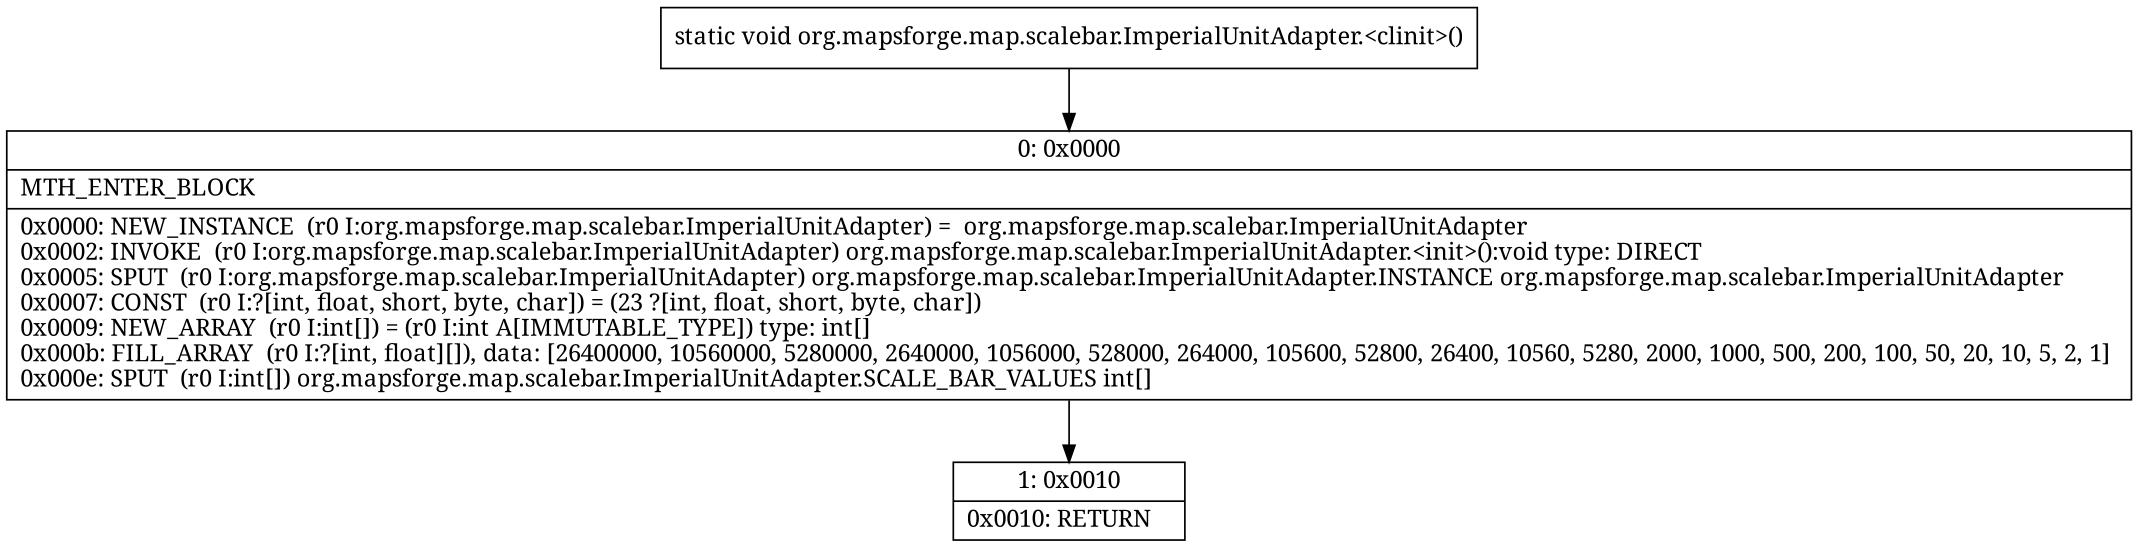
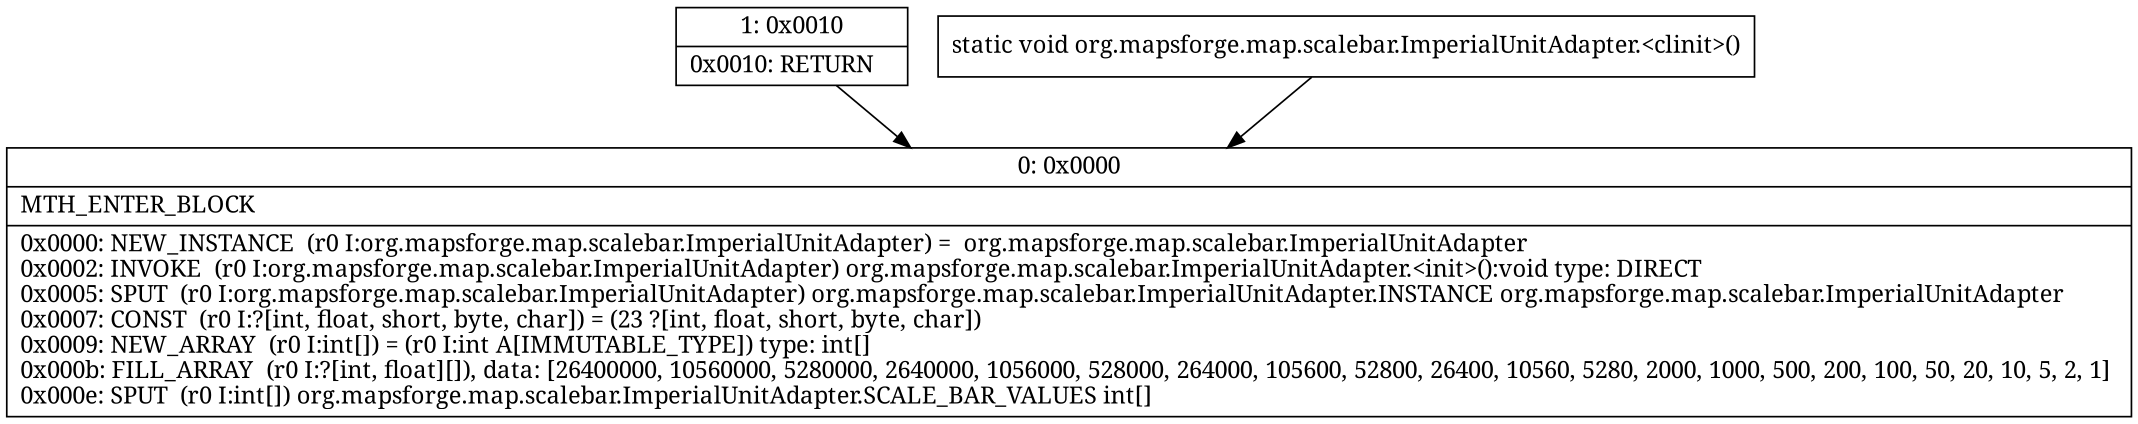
  digraph {
    fontname="Noto Serif"
    node [shape=record fontname="Noto Serif"]
    edge [fontname="Noto Serif"]
    n1 [label="{0\:\ 0x0000|MTH_ENTER_BLOCK\l|0x0000: NEW_INSTANCE  (r0 I:org.mapsforge.map.scalebar.ImperialUnitAdapter) =  org.mapsforge.map.scalebar.ImperialUnitAdapter \l0x0002: INVOKE  (r0 I:org.mapsforge.map.scalebar.ImperialUnitAdapter) org.mapsforge.map.scalebar.ImperialUnitAdapter.\<init\>():void type: DIRECT \l0x0005: SPUT  (r0 I:org.mapsforge.map.scalebar.ImperialUnitAdapter) org.mapsforge.map.scalebar.ImperialUnitAdapter.INSTANCE org.mapsforge.map.scalebar.ImperialUnitAdapter \l0x0007: CONST  (r0 I:?[int, float, short, byte, char]) = (23 ?[int, float, short, byte, char]) \l0x0009: NEW_ARRAY  (r0 I:int[]) = (r0 I:int A[IMMUTABLE_TYPE]) type: int[] \l0x000b: FILL_ARRAY  (r0 I:?[int, float][]), data: [26400000, 10560000, 5280000, 2640000, 1056000, 528000, 264000, 105600, 52800, 26400, 10560, 5280, 2000, 1000, 500, 200, 100, 50, 20, 10, 5, 2, 1] \l0x000e: SPUT  (r0 I:int[]) org.mapsforge.map.scalebar.ImperialUnitAdapter.SCALE_BAR_VALUES int[] \l}"]
    n2 [label="{1\:\ 0x0010|0x0010: RETURN   \l}"]
    n3 [label="{static void org.mapsforge.map.scalebar.ImperialUnitAdapter.\<clinit\>() }"]
-   n1 -> n2
+   n2 -> n1
    n3 -> n1
  }
